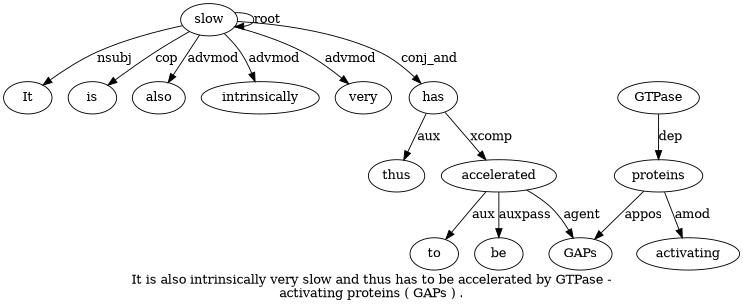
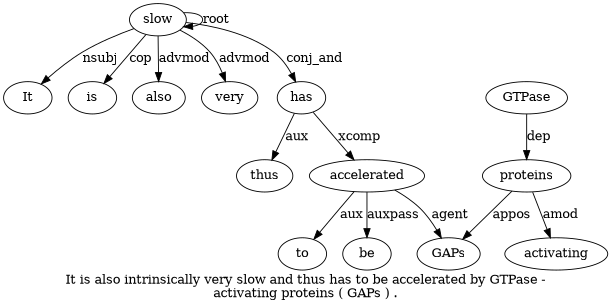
  digraph {
    label="It is also intrinsically very slow and thus has to be accelerated by GTPase -\nactivating proteins ( GAPs ) ."
    node [fillcolor=white style=filled]
    n1 [label=slow]
    n2 [label=It]
    n3 [label=is]
    n4 [label=also]
-   n5 [label=intrinsically]
    n6 [label=very]
    n7 [label=has]
    n8 [label=thus]
    n9 [label=accelerated]
    n10 [label=to]
    n11 [label=be]
    n12 [label=GAPs]
    n13 [label=GTPase]
    n14 [label=proteins]
    n15 [label=activating]
    n1 -> n1 [label=root]
    n1 -> n2 [label=nsubj]
    n1 -> n3 [label=cop]
    n1 -> n4 [label=advmod]
-   n1 -> n5 [label=advmod]
    n1 -> n6 [label=advmod]
    n1 -> n7 [label=conj_and]
    n7 -> n8 [label=aux]
    n7 -> n9 [label=xcomp]
    n9 -> n10 [label=aux]
    n9 -> n11 [label=auxpass]
    n9 -> n12 [label=agent]
    n13 -> n14 [label=dep]
    n14 -> n12 [label=appos]
    n14 -> n15 [label=amod]
  }
